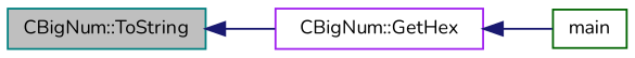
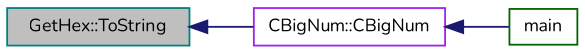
  digraph {
    fontname=Nunito
    rankdir=LR
    node [fillcolor=white fontname=Nunito fontsize=10 shape=record style=filled]
    edge [color=midnightblue dir=back fontname=Nunito fontsize=10 labelfontname=Helvetica labelfontsize=10 style=solid]
-   n1 [color=teal fillcolor=grey75 fontcolor=black height=0.2 label="CBigNum::ToString" width=0.4]
-   n2 [color=purple height=0.2 label="CBigNum::GetHex" width=0.4]
+   n1 [color=teal fillcolor=grey75 fontcolor=black height=0.2 label="GetHex::ToString" width=0.4]
+   n2 [color=purple height=0.2 label="CBigNum::CBigNum" width=0.4]
    n3 [color=darkgreen height=0.2 label=main width=0.4]
    n1 -> n2
    n2 -> n3
  }
